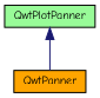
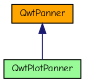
  digraph {
    fontname="Comic Neue"
    node [color=black fontname="Comic Neue" fontsize=10 shape=record style=filled]
    n1 [fillcolor=orange fontcolor=black height=0.2 label=QwtPanner width=0.4]
    n2 [fillcolor=palegreen height=0.2 label=QwtPlotPanner width=0.4]
-   n2 -> n1 [color=midnightblue dir=back fontname="Comic Neue" fontsize=10 labelfontname=FreeSans labelfontsize=10 style=solid]
+   n1 -> n2 [color=midnightblue dir=back fontname="Comic Neue" fontsize=10 labelfontname=FreeSans labelfontsize=10 style=solid]
  }
